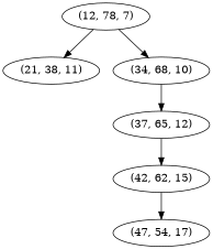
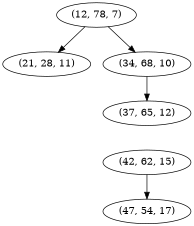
  digraph {
    "(12, 78, 7)"
-   "(21, 28, 11)" [label="(21, 38, 11)"]
+   "(21, 28, 11)"
    n3 [label="(34, 68, 10)"]
    "(37, 65, 12)"
    "(42, 62, 15)"
    n6 [label="(47, 54, 17)"]
    "(12, 78, 7)" -> "(21, 28, 11)"
    "(12, 78, 7)" -> n3
    n3 -> "(37, 65, 12)"
-   "(37, 65, 12)" -> "(42, 62, 15)"
    "(42, 62, 15)" -> n6
  }
